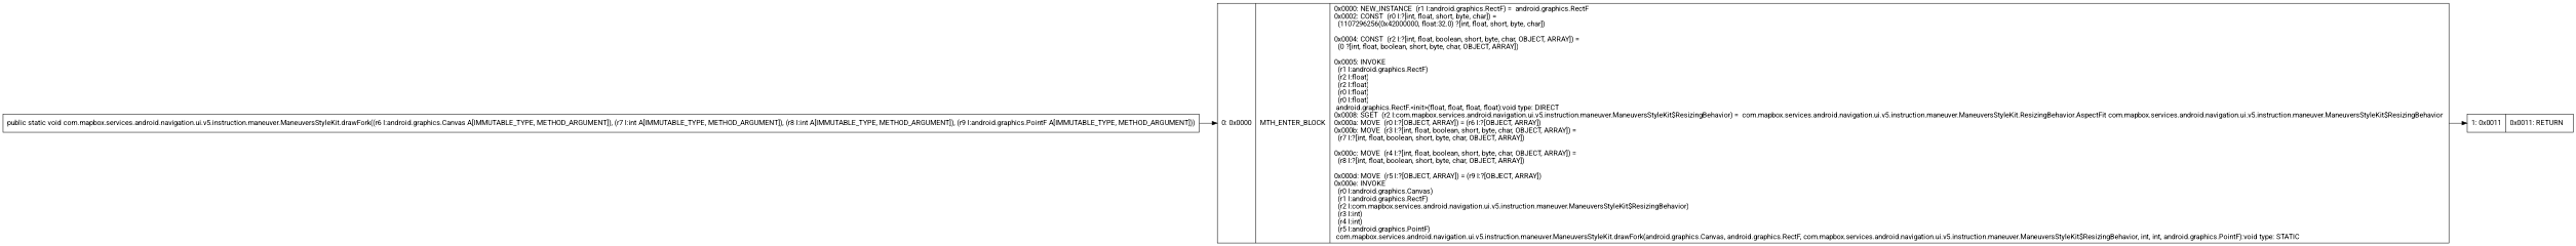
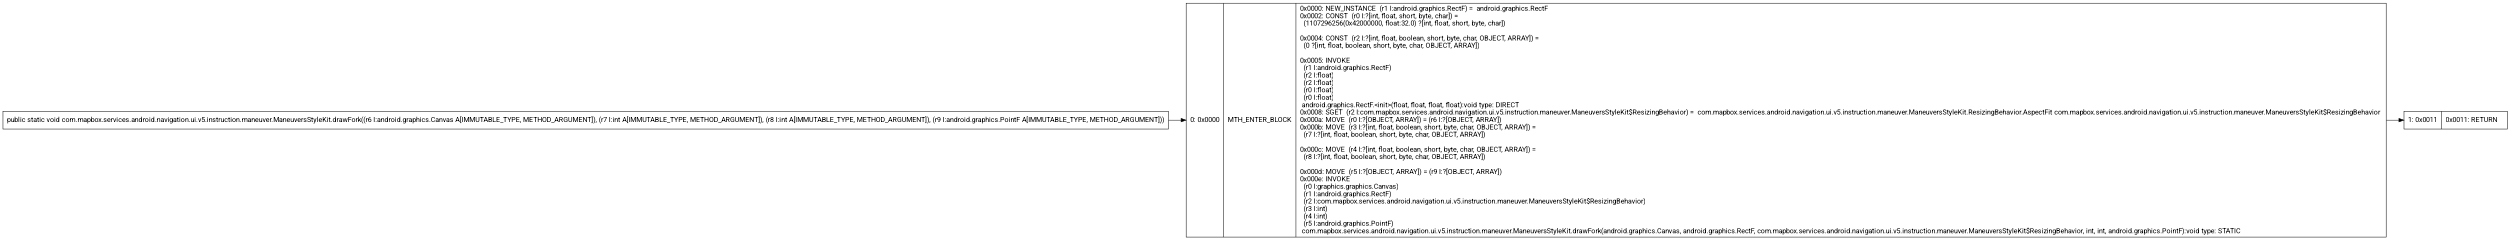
  digraph {
    rankdir=LR
    fontname=Roboto
    node [shape=record fontname=Roboto]
    edge [fontname=Roboto]
-   n1 [label="{0\:\ 0x0000|MTH_ENTER_BLOCK\l|0x0000: NEW_INSTANCE  (r1 I:android.graphics.RectF) =  android.graphics.RectF \l0x0002: CONST  (r0 I:?[int, float, short, byte, char]) = \l  (1107296256(0x42000000, float:32.0) ?[int, float, short, byte, char])\l \l0x0004: CONST  (r2 I:?[int, float, boolean, short, byte, char, OBJECT, ARRAY]) = \l  (0 ?[int, float, boolean, short, byte, char, OBJECT, ARRAY])\l \l0x0005: INVOKE  \l  (r1 I:android.graphics.RectF)\l  (r2 I:float)\l  (r2 I:float)\l  (r0 I:float)\l  (r0 I:float)\l android.graphics.RectF.\<init\>(float, float, float, float):void type: DIRECT \l0x0008: SGET  (r2 I:com.mapbox.services.android.navigation.ui.v5.instruction.maneuver.ManeuversStyleKit$ResizingBehavior) =  com.mapbox.services.android.navigation.ui.v5.instruction.maneuver.ManeuversStyleKit.ResizingBehavior.AspectFit com.mapbox.services.android.navigation.ui.v5.instruction.maneuver.ManeuversStyleKit$ResizingBehavior \l0x000a: MOVE  (r0 I:?[OBJECT, ARRAY]) = (r6 I:?[OBJECT, ARRAY]) \l0x000b: MOVE  (r3 I:?[int, float, boolean, short, byte, char, OBJECT, ARRAY]) = \l  (r7 I:?[int, float, boolean, short, byte, char, OBJECT, ARRAY])\l \l0x000c: MOVE  (r4 I:?[int, float, boolean, short, byte, char, OBJECT, ARRAY]) = \l  (r8 I:?[int, float, boolean, short, byte, char, OBJECT, ARRAY])\l \l0x000d: MOVE  (r5 I:?[OBJECT, ARRAY]) = (r9 I:?[OBJECT, ARRAY]) \l0x000e: INVOKE  \l  (r0 I:android.graphics.Canvas)\l  (r1 I:android.graphics.RectF)\l  (r2 I:com.mapbox.services.android.navigation.ui.v5.instruction.maneuver.ManeuversStyleKit$ResizingBehavior)\l  (r3 I:int)\l  (r4 I:int)\l  (r5 I:android.graphics.PointF)\l com.mapbox.services.android.navigation.ui.v5.instruction.maneuver.ManeuversStyleKit.drawFork(android.graphics.Canvas, android.graphics.RectF, com.mapbox.services.android.navigation.ui.v5.instruction.maneuver.ManeuversStyleKit$ResizingBehavior, int, int, android.graphics.PointF):void type: STATIC \l}"]
+   n1 [label="{0\:\ 0x0000|MTH_ENTER_BLOCK\l|0x0000: NEW_INSTANCE  (r1 I:android.graphics.RectF) =  android.graphics.RectF \l0x0002: CONST  (r0 I:?[int, float, short, byte, char]) = \l  (1107296256(0x42000000, float:32.0) ?[int, float, short, byte, char])\l \l0x0004: CONST  (r2 I:?[int, float, boolean, short, byte, char, OBJECT, ARRAY]) = \l  (0 ?[int, float, boolean, short, byte, char, OBJECT, ARRAY])\l \l0x0005: INVOKE  \l  (r1 I:android.graphics.RectF)\l  (r2 I:float)\l  (r2 I:float)\l  (r0 I:float)\l  (r0 I:float)\l android.graphics.RectF.\<init\>(float, float, float, float):void type: DIRECT \l0x0008: SGET  (r2 I:com.mapbox.services.android.navigation.ui.v5.instruction.maneuver.ManeuversStyleKit$ResizingBehavior) =  com.mapbox.services.android.navigation.ui.v5.instruction.maneuver.ManeuversStyleKit.ResizingBehavior.AspectFit com.mapbox.services.android.navigation.ui.v5.instruction.maneuver.ManeuversStyleKit$ResizingBehavior \l0x000a: MOVE  (r0 I:?[OBJECT, ARRAY]) = (r6 I:?[OBJECT, ARRAY]) \l0x000b: MOVE  (r3 I:?[int, float, boolean, short, byte, char, OBJECT, ARRAY]) = \l  (r7 I:?[int, float, boolean, short, byte, char, OBJECT, ARRAY])\l \l0x000c: MOVE  (r4 I:?[int, float, boolean, short, byte, char, OBJECT, ARRAY]) = \l  (r8 I:?[int, float, boolean, short, byte, char, OBJECT, ARRAY])\l \l0x000d: MOVE  (r5 I:?[OBJECT, ARRAY]) = (r9 I:?[OBJECT, ARRAY]) \l0x000e: INVOKE  \l  (r0 I:graphics.graphics.Canvas)\l  (r1 I:android.graphics.RectF)\l  (r2 I:com.mapbox.services.android.navigation.ui.v5.instruction.maneuver.ManeuversStyleKit$ResizingBehavior)\l  (r3 I:int)\l  (r4 I:int)\l  (r5 I:android.graphics.PointF)\l com.mapbox.services.android.navigation.ui.v5.instruction.maneuver.ManeuversStyleKit.drawFork(android.graphics.Canvas, android.graphics.RectF, com.mapbox.services.android.navigation.ui.v5.instruction.maneuver.ManeuversStyleKit$ResizingBehavior, int, int, android.graphics.PointF):void type: STATIC \l}"]
    n2 [label="{1\:\ 0x0011|0x0011: RETURN   \l}"]
    n3 [label="{public static void com.mapbox.services.android.navigation.ui.v5.instruction.maneuver.ManeuversStyleKit.drawFork((r6 I:android.graphics.Canvas A[IMMUTABLE_TYPE, METHOD_ARGUMENT]), (r7 I:int A[IMMUTABLE_TYPE, METHOD_ARGUMENT]), (r8 I:int A[IMMUTABLE_TYPE, METHOD_ARGUMENT]), (r9 I:android.graphics.PointF A[IMMUTABLE_TYPE, METHOD_ARGUMENT])) }"]
    n1 -> n2
    n3 -> n1
  }
